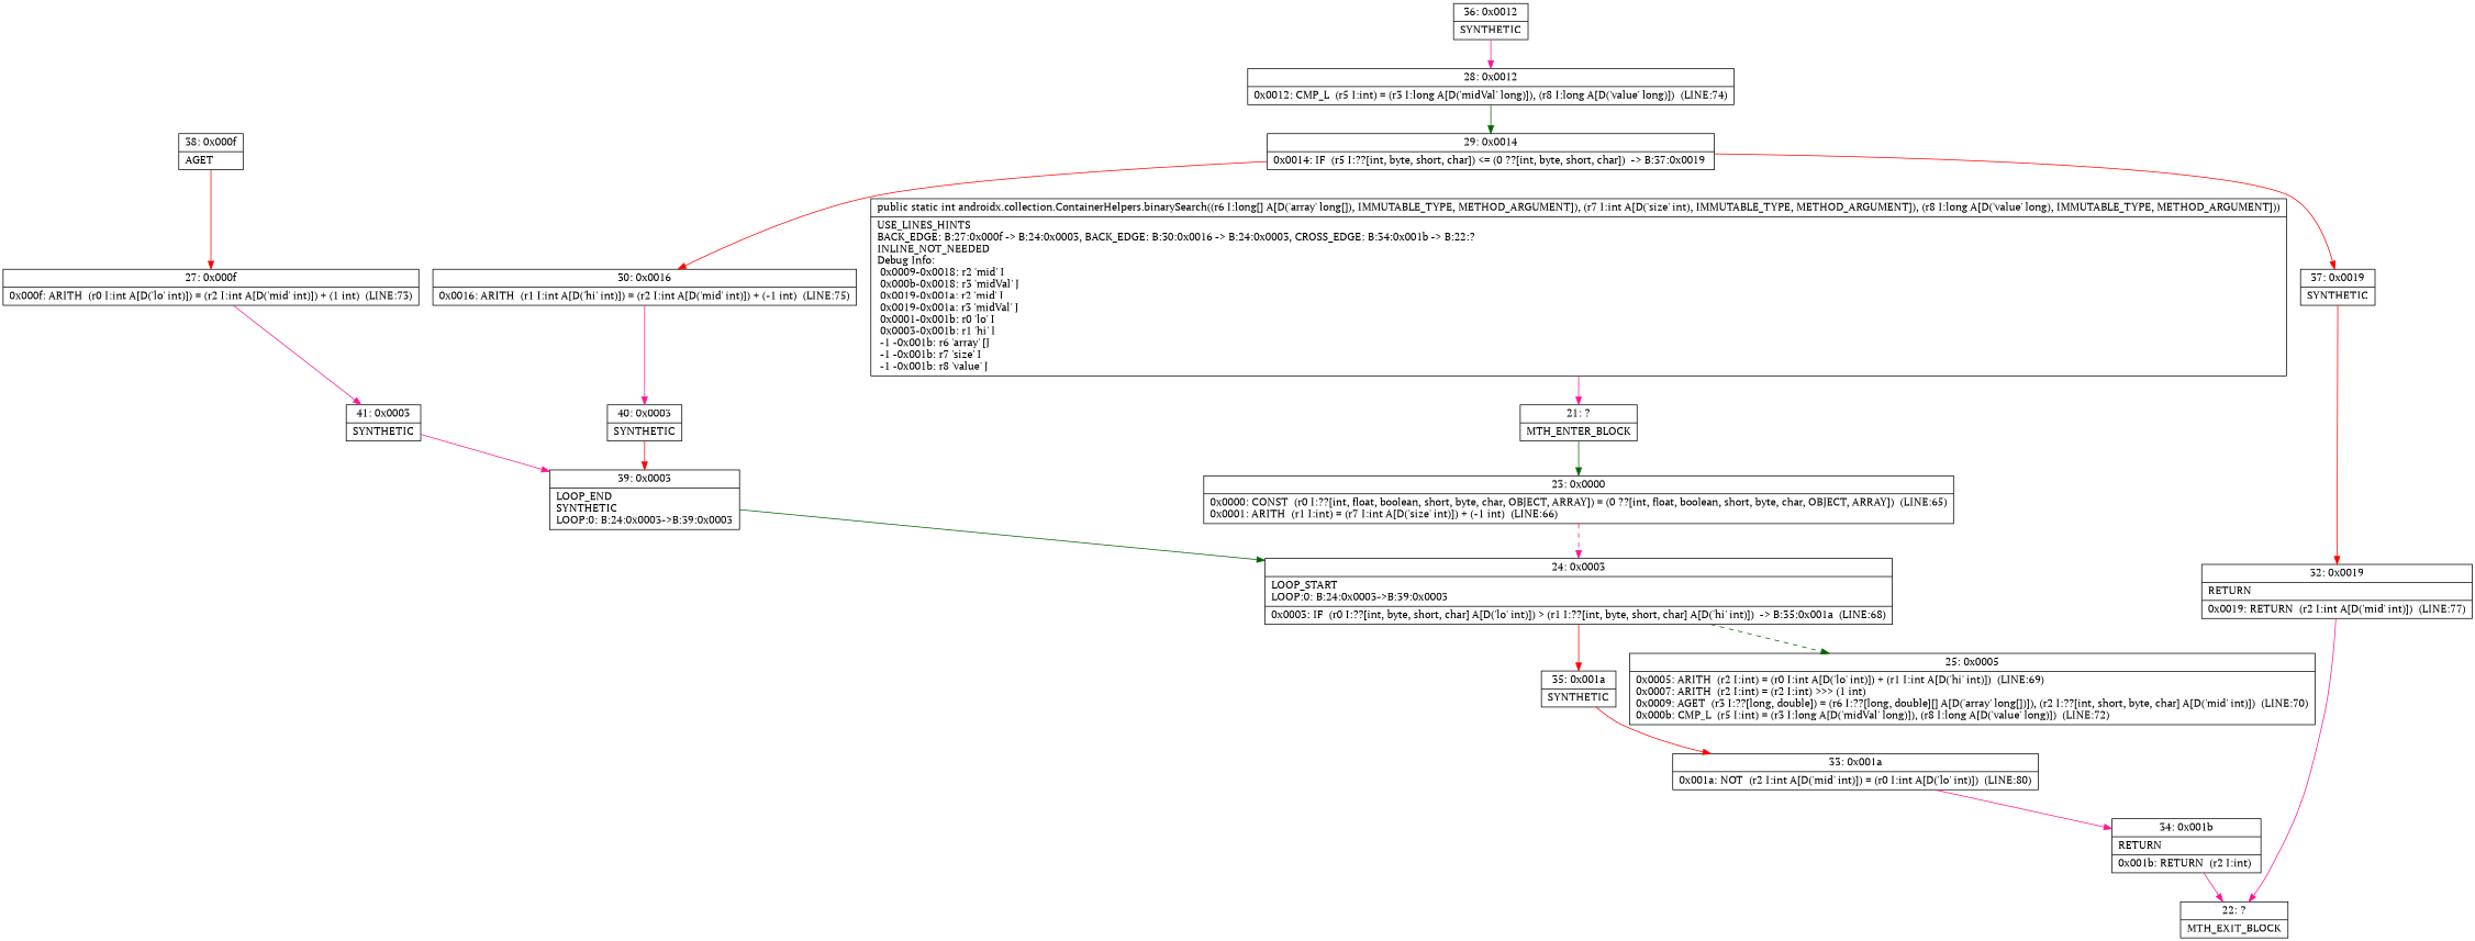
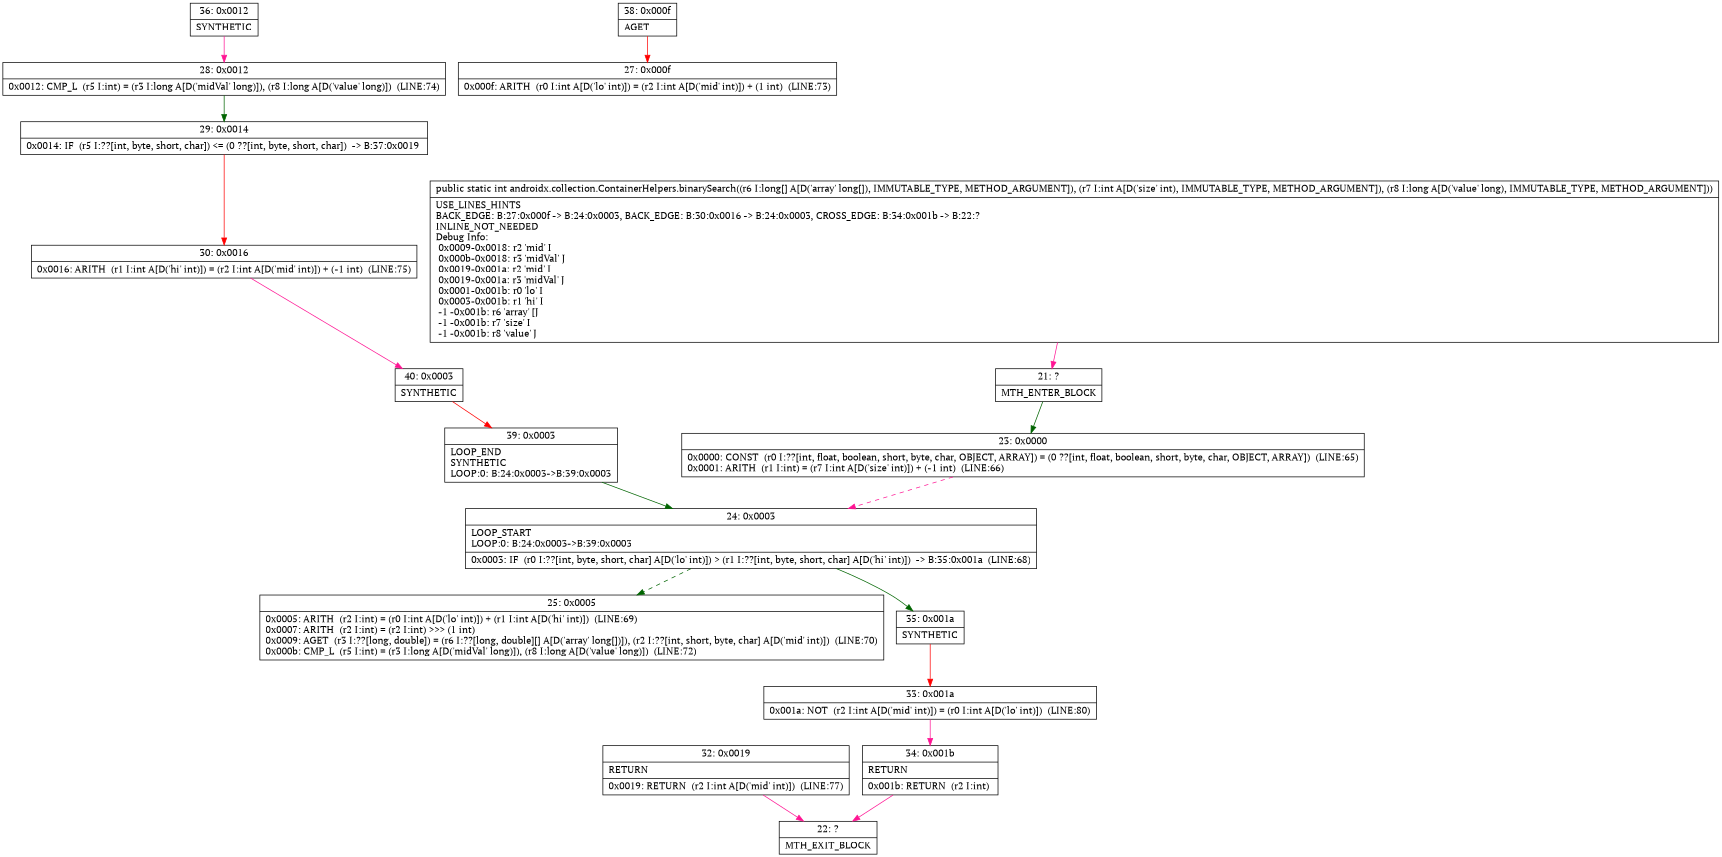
  digraph {
    fontname="PT Serif"
    node [fontname="PT Serif" shape=record]
    edge [color=deeppink fontname="PT Serif"]
    n1 [label="{21\:\ ?|MTH_ENTER_BLOCK\l}"]
    n2 [label="{23\:\ 0x0000|0x0000: CONST  (r0 I:??[int, float, boolean, short, byte, char, OBJECT, ARRAY]) = (0 ??[int, float, boolean, short, byte, char, OBJECT, ARRAY])  (LINE:65)\l0x0001: ARITH  (r1 I:int) = (r7 I:int A[D('size' int)]) + (\-1 int)  (LINE:66)\l}"]
    n3 [label="{24\:\ 0x0003|LOOP_START\lLOOP:0: B:24:0x0003\-\>B:39:0x0003\l|0x0003: IF  (r0 I:??[int, byte, short, char] A[D('lo' int)]) \> (r1 I:??[int, byte, short, char] A[D('hi' int)])  \-\> B:35:0x001a  (LINE:68)\l}"]
    n4 [label="{25\:\ 0x0005|0x0005: ARITH  (r2 I:int) = (r0 I:int A[D('lo' int)]) + (r1 I:int A[D('hi' int)])  (LINE:69)\l0x0007: ARITH  (r2 I:int) = (r2 I:int) \>\>\> (1 int) \l0x0009: AGET  (r3 I:??[long, double]) = (r6 I:??[long, double][] A[D('array' long[])]), (r2 I:??[int, short, byte, char] A[D('mid' int)])  (LINE:70)\l0x000b: CMP_L  (r5 I:int) = (r3 I:long A[D('midVal' long)]), (r8 I:long A[D('value' long)])  (LINE:72)\l}"]
    n5 [label="{35\:\ 0x001a|SYNTHETIC\l}"]
    n6 [label="{33\:\ 0x001a|0x001a: NOT  (r2 I:int A[D('mid' int)]) = (r0 I:int A[D('lo' int)])  (LINE:80)\l}"]
    n7 [label="{36\:\ 0x0012|SYNTHETIC\l}"]
    n8 [label="{28\:\ 0x0012|0x0012: CMP_L  (r5 I:int) = (r3 I:long A[D('midVal' long)]), (r8 I:long A[D('value' long)])  (LINE:74)\l}"]
    n9 [label="{38\:\ 0x000f|AGET\l}"]
    n10 [label="{27\:\ 0x000f|0x000f: ARITH  (r0 I:int A[D('lo' int)]) = (r2 I:int A[D('mid' int)]) + (1 int)  (LINE:73)\l}"]
    n11 [label="{29\:\ 0x0014|0x0014: IF  (r5 I:??[int, byte, short, char]) \<= (0 ??[int, byte, short, char])  \-\> B:37:0x0019 \l}"]
    n12 [label="{30\:\ 0x0016|0x0016: ARITH  (r1 I:int A[D('hi' int)]) = (r2 I:int A[D('mid' int)]) + (\-1 int)  (LINE:75)\l}"]
-   n13 [label="{37\:\ 0x0019|SYNTHETIC\l}"]
    n14 [label="{40\:\ 0x0003|SYNTHETIC\l}"]
    n15 [label="{32\:\ 0x0019|RETURN\l|0x0019: RETURN  (r2 I:int A[D('mid' int)])  (LINE:77)\l}"]
    n16 [label="{39\:\ 0x0003|LOOP_END\lSYNTHETIC\lLOOP:0: B:24:0x0003\-\>B:39:0x0003\l}"]
    n17 [label="{22\:\ ?|MTH_EXIT_BLOCK\l}"]
-   n18 [label="{41\:\ 0x0003|SYNTHETIC\l}"]
    n19 [label="{34\:\ 0x001b|RETURN\l|0x001b: RETURN  (r2 I:int) \l}"]
    n20 [label="{public static int androidx.collection.ContainerHelpers.binarySearch((r6 I:long[] A[D('array' long[]), IMMUTABLE_TYPE, METHOD_ARGUMENT]), (r7 I:int A[D('size' int), IMMUTABLE_TYPE, METHOD_ARGUMENT]), (r8 I:long A[D('value' long), IMMUTABLE_TYPE, METHOD_ARGUMENT]))  | USE_LINES_HINTS\lBACK_EDGE: B:27:0x000f \-\> B:24:0x0003, BACK_EDGE: B:30:0x0016 \-\> B:24:0x0003, CROSS_EDGE: B:34:0x001b \-\> B:22:?\lINLINE_NOT_NEEDED\lDebug Info:\l  0x0009\-0x0018: r2 'mid' I\l  0x000b\-0x0018: r3 'midVal' J\l  0x0019\-0x001a: r2 'mid' I\l  0x0019\-0x001a: r3 'midVal' J\l  0x0001\-0x001b: r0 'lo' I\l  0x0003\-0x001b: r1 'hi' I\l  \-1 \-0x001b: r6 'array' [J\l  \-1 \-0x001b: r7 'size' I\l  \-1 \-0x001b: r8 'value' J\l}"]
    n1 -> n2 [color=darkgreen]
    n2 -> n3 [style=dashed]
    n3 -> n4 [color=darkgreen style=dashed]
-   n3 -> n5 [color=red]
+   n3 -> n5 [color=darkgreen]
    n5 -> n6 [color=red]
    n6 -> n19
    n7 -> n8
    n8 -> n11 [color=darkgreen]
    n9 -> n10 [color=red]
-   n10 -> n18
    n11 -> n12 [color=red style=solid]
-   n11 -> n13 [color=red]
    n12 -> n14
-   n13 -> n15 [color=red]
    n14 -> n16 [color=red]
    n15 -> n17
    n16 -> n3 [color=darkgreen]
-   n18 -> n16
    n19 -> n17
    n20 -> n1
  }
